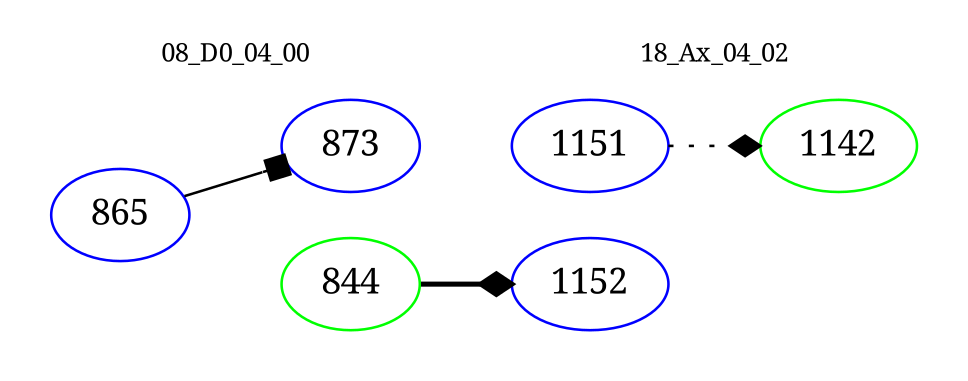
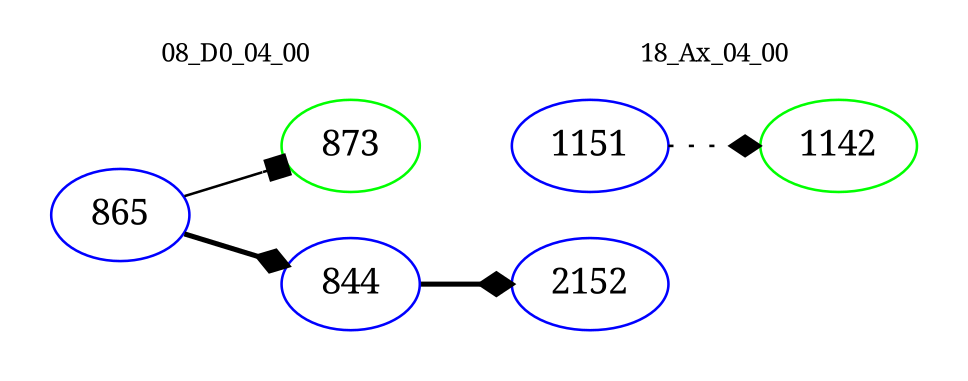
  digraph {
    fontname="Noto Serif"
    rankdir=LR
    node [color=blue fontname="Noto Serif"]
    edge [arrowhead=diamond color=black fontname="Noto Serif" style=bold]
    n1 [label=1151]
    n2 [color=green label=1142]
-   n3 [label=1152]
+   n3 [label=2152]
    n4 [label=865]
-   n5 [color=green label=844]
-   n6 [label=873]
+   n5 [label=844]
+   n6 [color=green label=873]
    subgraph cluster_1 {
      color=white
      fontsize=10
-     label="18_Ax_04_02"
+     label="18_Ax_04_00"
      n1
      n2
      n3
    }
    subgraph cluster_2 {
      color=white
      fontsize=10
      label="08_D0_04_00"
      n4
      n5
      n6
    }
    n1 -> n2 [style=dotted]
+   n4 -> n5
    n4 -> n6 [arrowhead=box style=solid]
    n5 -> n3
  }
